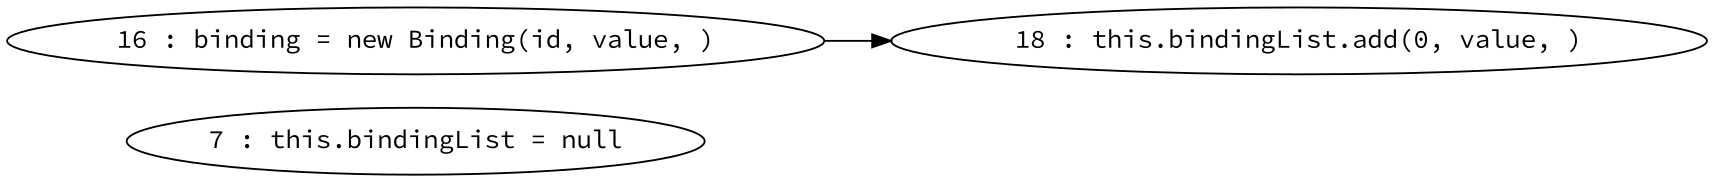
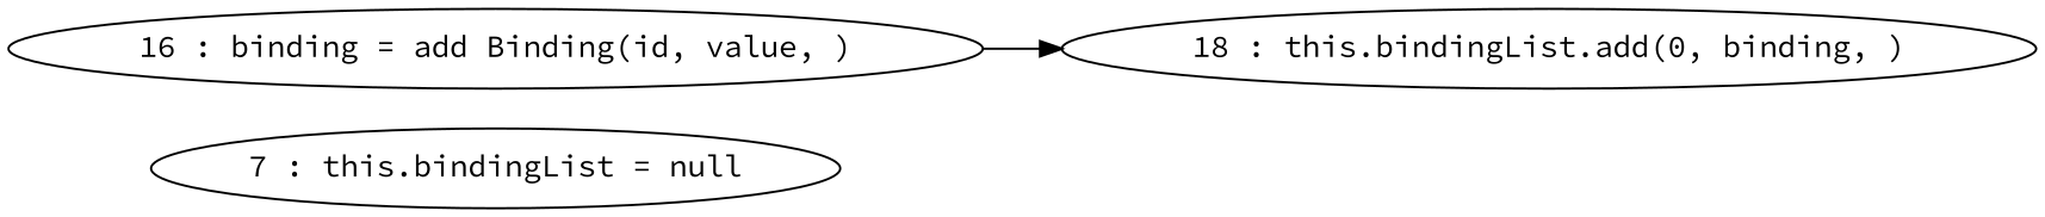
  digraph {
    rankdir=LR
    fontname="Source Code Pro"
    node [fontname="Source Code Pro"]
    "7 : this.bindingList = null"
-   "16 : binding = new Binding(id, value, )"
-   "18 : this.bindingList.add(0, binding, )" [label="18 : this.bindingList.add(0, value, )"]
+   "16 : binding = new Binding(id, value, )" [label="16 : binding = add Binding(id, value, )"]
+   "18 : this.bindingList.add(0, binding, )"
    "16 : binding = new Binding(id, value, )" -> "18 : this.bindingList.add(0, binding, )" [fontname="Source Code Pro"]
  }
